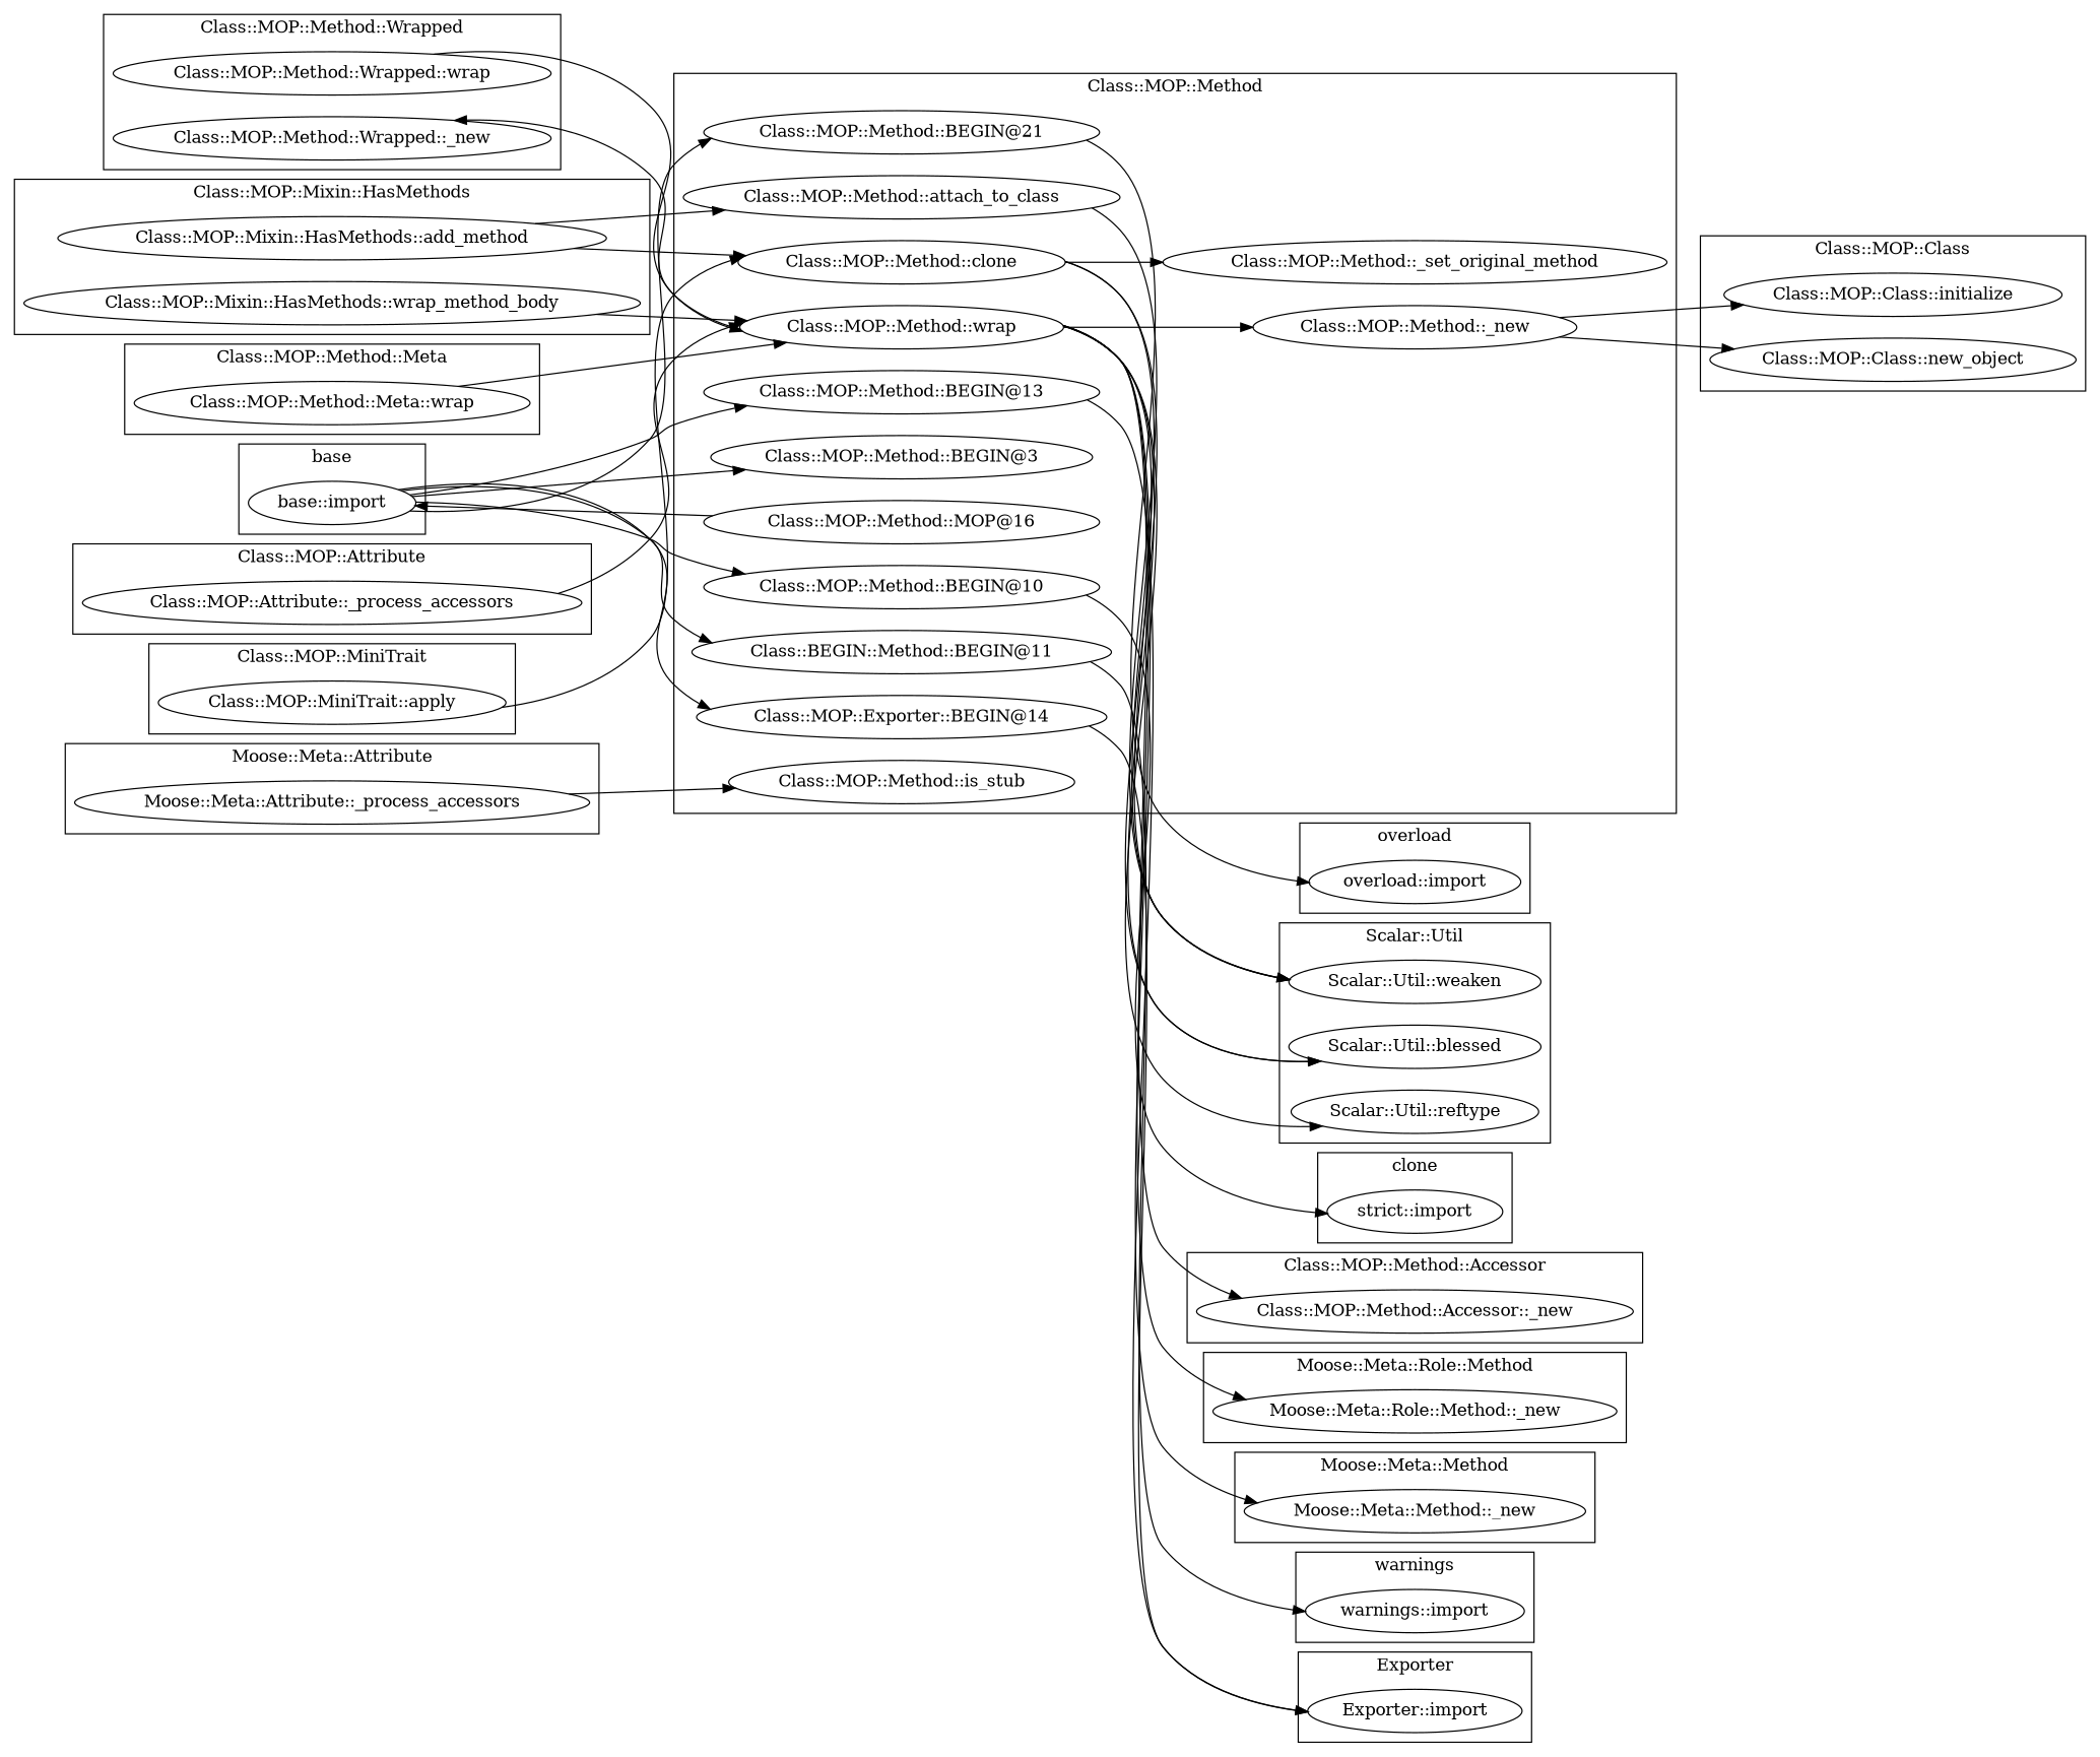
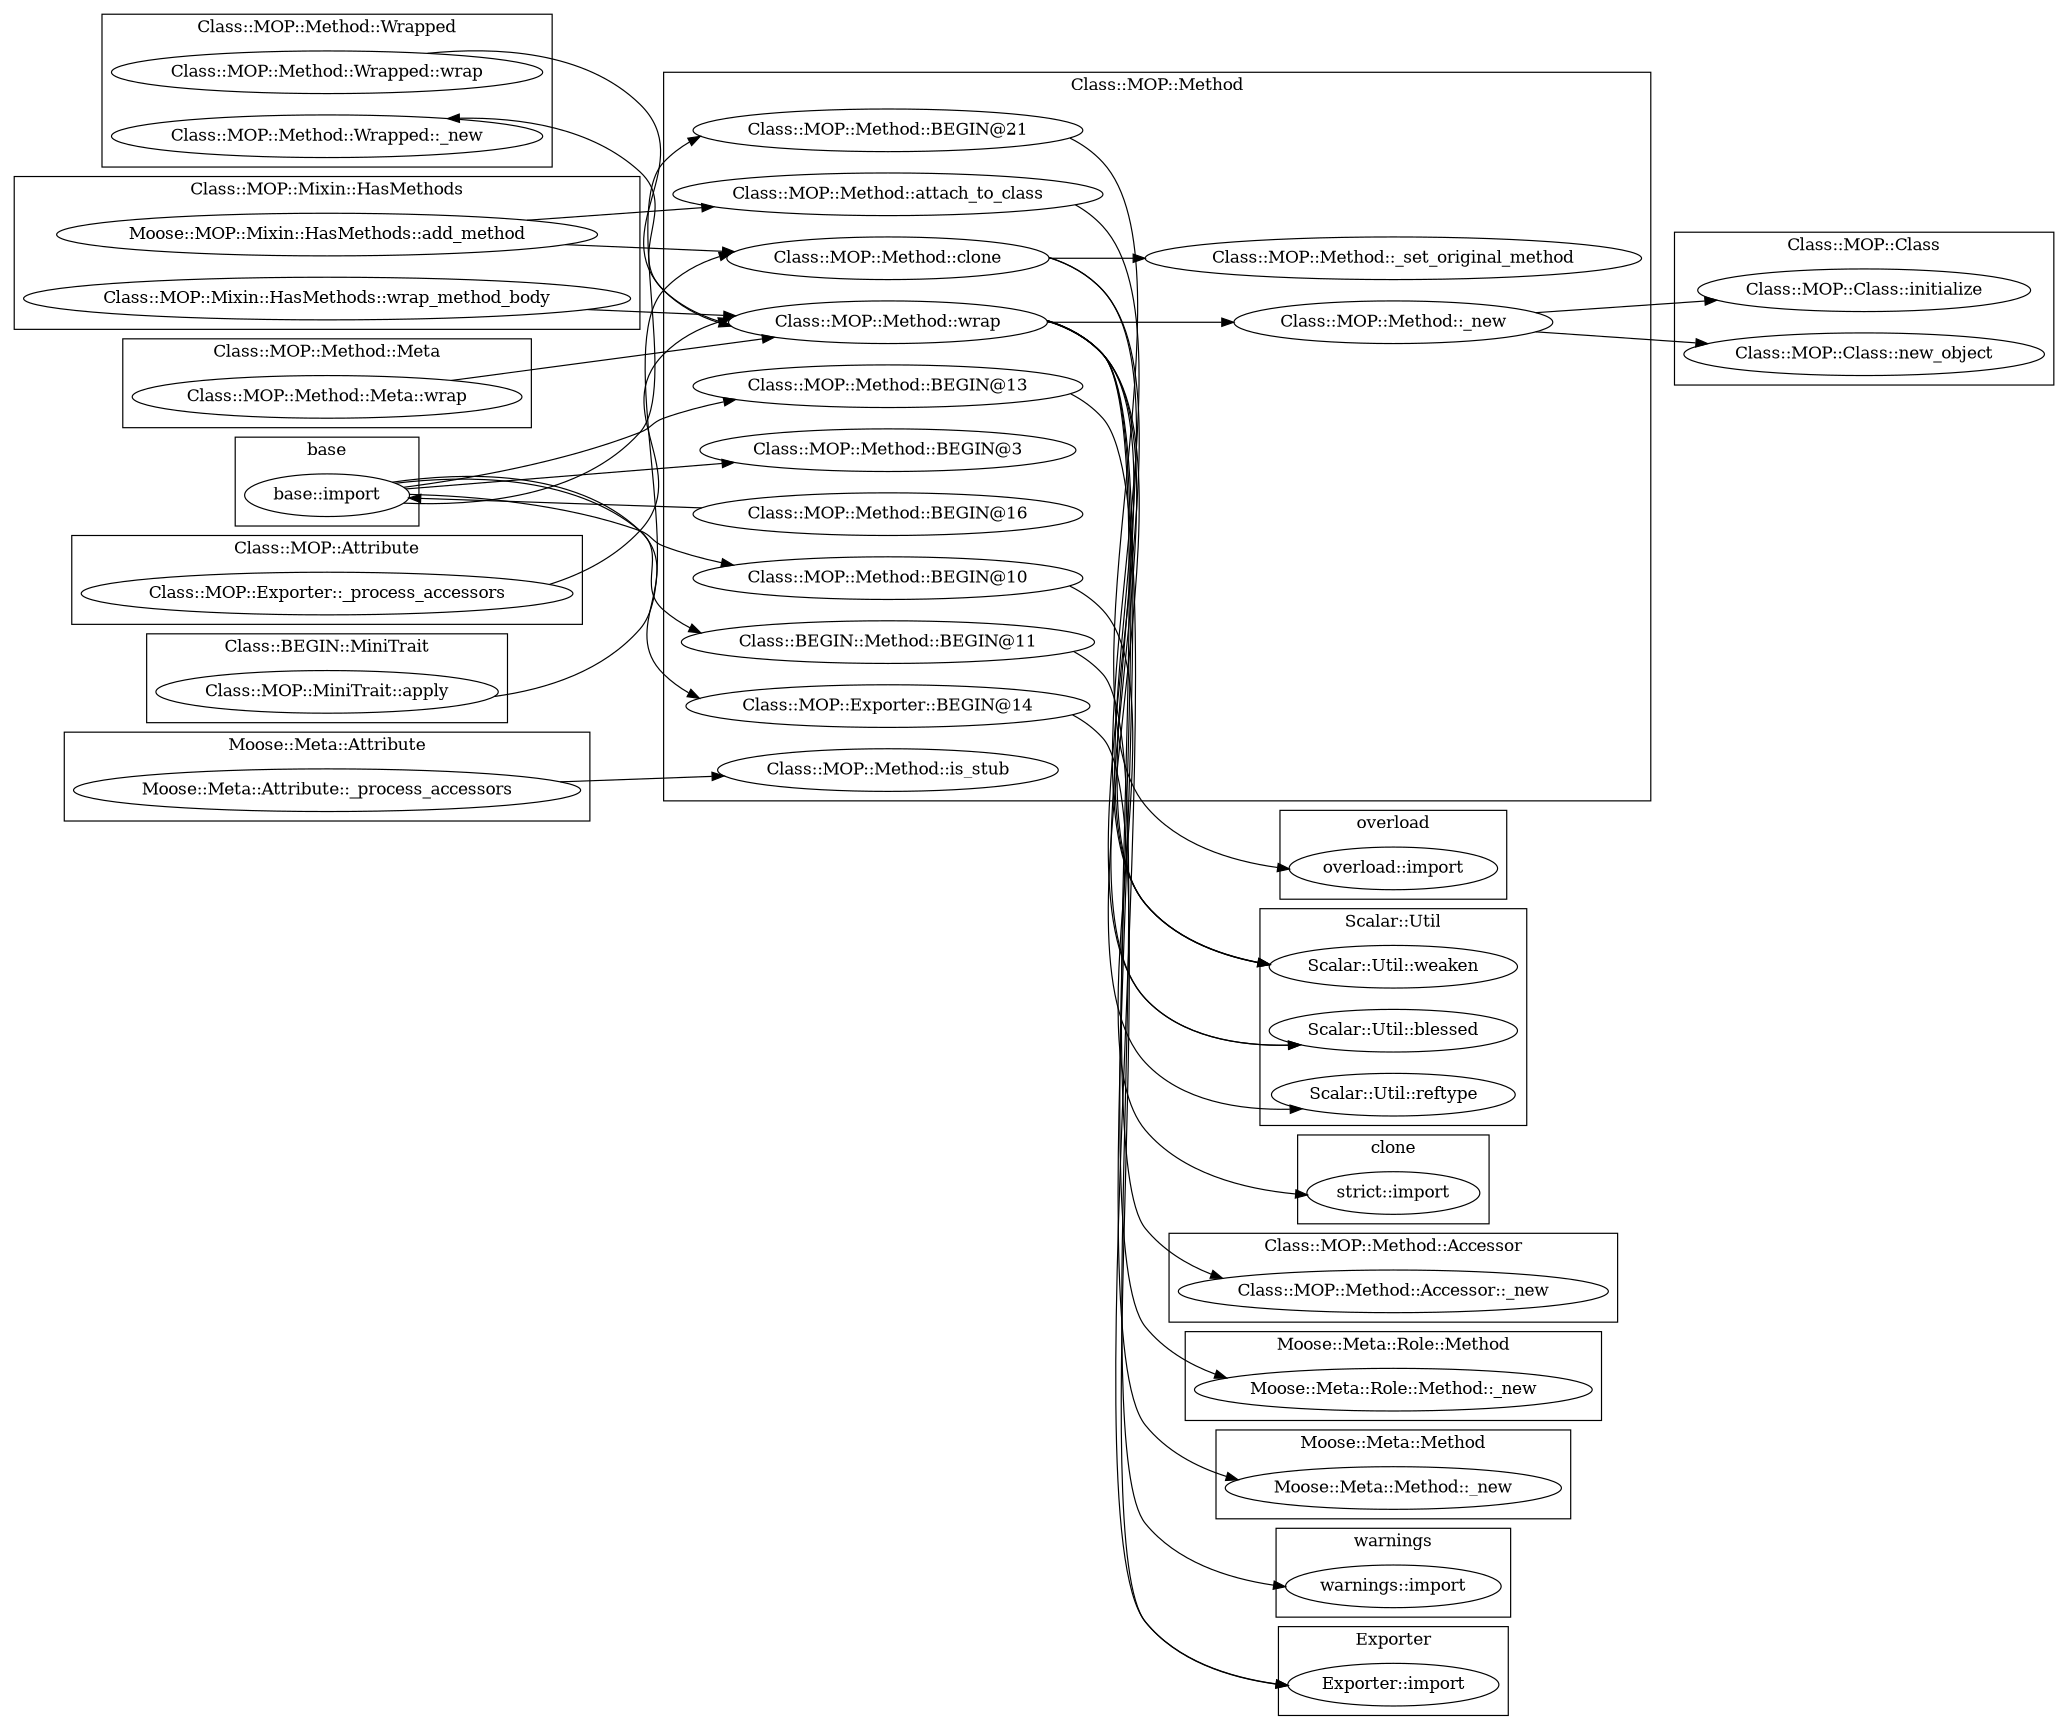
  digraph {
    rankdir=LR
    "Class::MOP::Method::Wrapped::wrap"
    "Class::MOP::Method::Wrapped::_new"
-   "Class::MOP::Mixin::HasMethods::add_method"
+   "Class::MOP::Mixin::HasMethods::add_method" [label="Moose::MOP::Mixin::HasMethods::add_method"]
    "Class::MOP::Mixin::HasMethods::wrap_method_body"
    "Class::MOP::Method::Meta::wrap"
    "base::import"
    "Exporter::import"
-   "Class::MOP::Attribute::_process_accessors"
+   "Class::MOP::Attribute::_process_accessors" [label="Class::MOP::Exporter::_process_accessors"]
    "Class::MOP::MiniTrait::apply"
    "overload::import"
    "Moose::Meta::Attribute::_process_accessors"
    "warnings::import"
    "Scalar::Util::reftype"
    "Scalar::Util::blessed"
    "Scalar::Util::weaken"
    "Class::MOP::Method::Accessor::_new"
    "strict::import"
    "Class::MOP::Class::initialize"
    "Class::MOP::Class::new_object"
    "Moose::Meta::Role::Method::_new"
    "Moose::Meta::Method::_new"
    "Class::MOP::Method::BEGIN@21"
    "Class::MOP::Method::clone"
    "Class::MOP::Method::_new"
    "Class::MOP::Method::BEGIN@10"
    "Class::MOP::Method::attach_to_class"
    "Class::MOP::Method::wrap"
    n28 [label="Class::BEGIN::Method::BEGIN@11"]
    n29 [label="Class::MOP::Exporter::BEGIN@14"]
    "Class::MOP::Method::BEGIN@13"
    "Class::MOP::Method::BEGIN@3"
    "Class::MOP::Method::is_stub"
-   "Class::MOP::Method::BEGIN@16" [label="Class::MOP::Method::MOP@16"]
+   "Class::MOP::Method::BEGIN@16"
    "Class::MOP::Method::_set_original_method"
    subgraph cluster_1 {
      label="Class::MOP::Method::Wrapped"
      "Class::MOP::Method::Wrapped::wrap"
      "Class::MOP::Method::Wrapped::_new"
    }
    subgraph cluster_2 {
      label="Class::MOP::Mixin::HasMethods"
      "Class::MOP::Mixin::HasMethods::add_method"
      "Class::MOP::Mixin::HasMethods::wrap_method_body"
    }
    subgraph cluster_3 {
      label="Class::MOP::Method::Meta"
      "Class::MOP::Method::Meta::wrap"
    }
    subgraph cluster_4 {
      label=base
      "base::import"
    }
    subgraph cluster_5 {
      label=Exporter
      "Exporter::import"
    }
    subgraph cluster_6 {
      label="Class::MOP::Attribute"
      "Class::MOP::Attribute::_process_accessors"
    }
    subgraph cluster_7 {
-     label="Class::MOP::MiniTrait"
+     label="Class::BEGIN::MiniTrait"
      "Class::MOP::MiniTrait::apply"
    }
    subgraph cluster_8 {
      label=overload
      "overload::import"
    }
    subgraph cluster_9 {
      label="Moose::Meta::Attribute"
      "Moose::Meta::Attribute::_process_accessors"
    }
    subgraph cluster_10 {
      label=warnings
      "warnings::import"
    }
    subgraph cluster_11 {
      label="Scalar::Util"
      "Scalar::Util::reftype"
      "Scalar::Util::blessed"
      "Scalar::Util::weaken"
    }
    subgraph cluster_12 {
      label="Class::MOP::Method::Accessor"
      "Class::MOP::Method::Accessor::_new"
    }
    subgraph cluster_13 {
      label=clone
      "strict::import"
    }
    subgraph cluster_14 {
      label="Class::MOP::Class"
      "Class::MOP::Class::initialize"
      "Class::MOP::Class::new_object"
    }
    subgraph cluster_15 {
      label="Moose::Meta::Role::Method"
      "Moose::Meta::Role::Method::_new"
    }
    subgraph cluster_16 {
      label="Moose::Meta::Method"
      "Moose::Meta::Method::_new"
    }
    subgraph cluster_17 {
      label="Class::MOP::Method"
      "Class::MOP::Method::BEGIN@21"
      "Class::MOP::Method::clone"
      "Class::MOP::Method::_new"
      "Class::MOP::Method::BEGIN@10"
      "Class::MOP::Method::attach_to_class"
      "Class::MOP::Method::wrap"
      n28
      n29
      "Class::MOP::Method::BEGIN@13"
      "Class::MOP::Method::BEGIN@3"
      "Class::MOP::Method::is_stub"
      "Class::MOP::Method::BEGIN@16"
      "Class::MOP::Method::_set_original_method"
    }
    "Class::MOP::Method::Wrapped::wrap" -> "Class::MOP::Method::wrap"
    "Class::MOP::Mixin::HasMethods::add_method" -> "Class::MOP::Method::clone"
    "Class::MOP::Mixin::HasMethods::add_method" -> "Class::MOP::Method::attach_to_class"
    "Class::MOP::Mixin::HasMethods::wrap_method_body" -> "Class::MOP::Method::wrap"
    "Class::MOP::Method::Meta::wrap" -> "Class::MOP::Method::wrap"
    "base::import" -> "Class::MOP::Method::BEGIN@21"
    "base::import" -> "Class::MOP::Method::BEGIN@10"
    "base::import" -> n28
    "base::import" -> n29
    "base::import" -> "Class::MOP::Method::BEGIN@13"
    "base::import" -> "Class::MOP::Method::BEGIN@3"
    "Class::MOP::Attribute::_process_accessors" -> "Class::MOP::Method::wrap"
    "Class::MOP::MiniTrait::apply" -> "Class::MOP::Method::clone"
    "Moose::Meta::Attribute::_process_accessors" -> "Class::MOP::Method::is_stub"
    "Class::MOP::Method::BEGIN@21" -> "overload::import"
    "Class::MOP::Method::clone" -> "Scalar::Util::blessed"
    "Class::MOP::Method::clone" -> "Scalar::Util::weaken"
    "Class::MOP::Method::clone" -> "Class::MOP::Method::_set_original_method"
    "Class::MOP::Method::_new" -> "Class::MOP::Class::initialize"
    "Class::MOP::Method::_new" -> "Class::MOP::Class::new_object"
    "Class::MOP::Method::BEGIN@10" -> "strict::import"
    "Class::MOP::Method::attach_to_class" -> "Scalar::Util::weaken"
    "Class::MOP::Method::wrap" -> "Class::MOP::Method::Wrapped::_new"
    "Class::MOP::Method::wrap" -> "Scalar::Util::reftype"
    "Class::MOP::Method::wrap" -> "Scalar::Util::blessed"
    "Class::MOP::Method::wrap" -> "Scalar::Util::weaken"
    "Class::MOP::Method::wrap" -> "Class::MOP::Method::Accessor::_new"
    "Class::MOP::Method::wrap" -> "Moose::Meta::Role::Method::_new"
    "Class::MOP::Method::wrap" -> "Moose::Meta::Method::_new"
    "Class::MOP::Method::wrap" -> "Class::MOP::Method::_new"
    n28 -> "warnings::import"
    n29 -> "Exporter::import"
    "Class::MOP::Method::BEGIN@13" -> "Exporter::import"
    "Class::MOP::Method::BEGIN@16" -> "base::import"
  }
